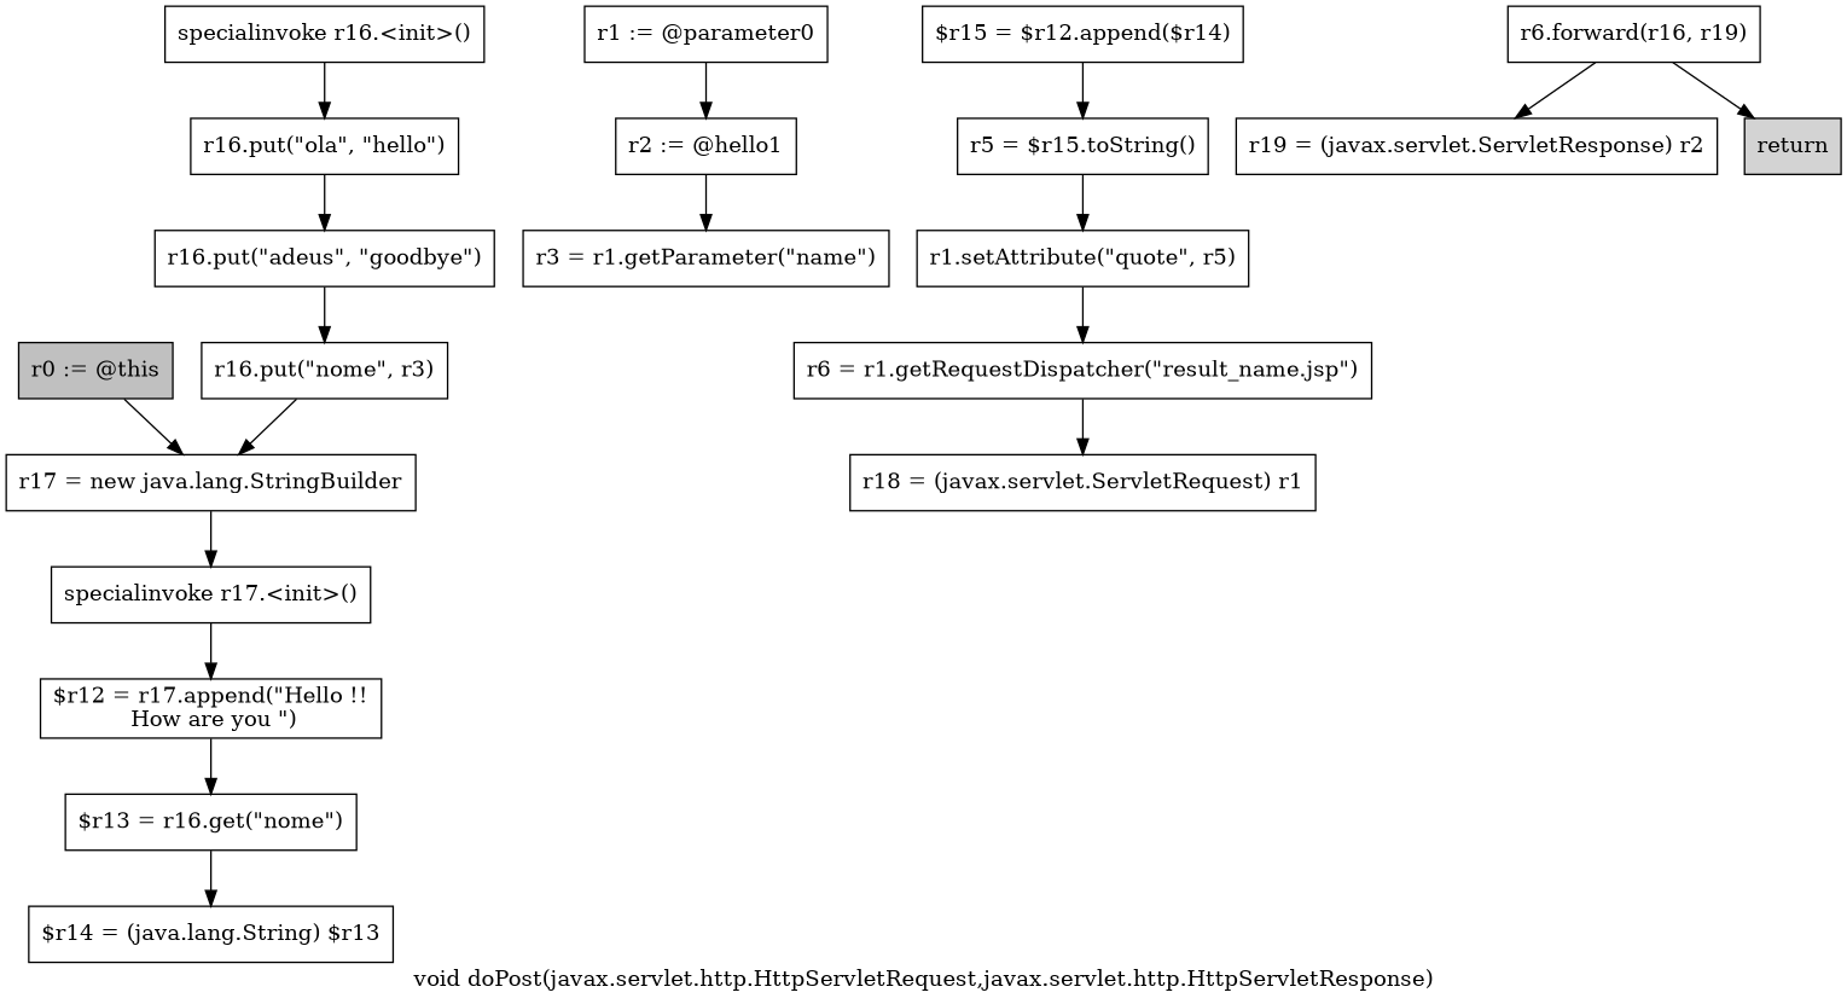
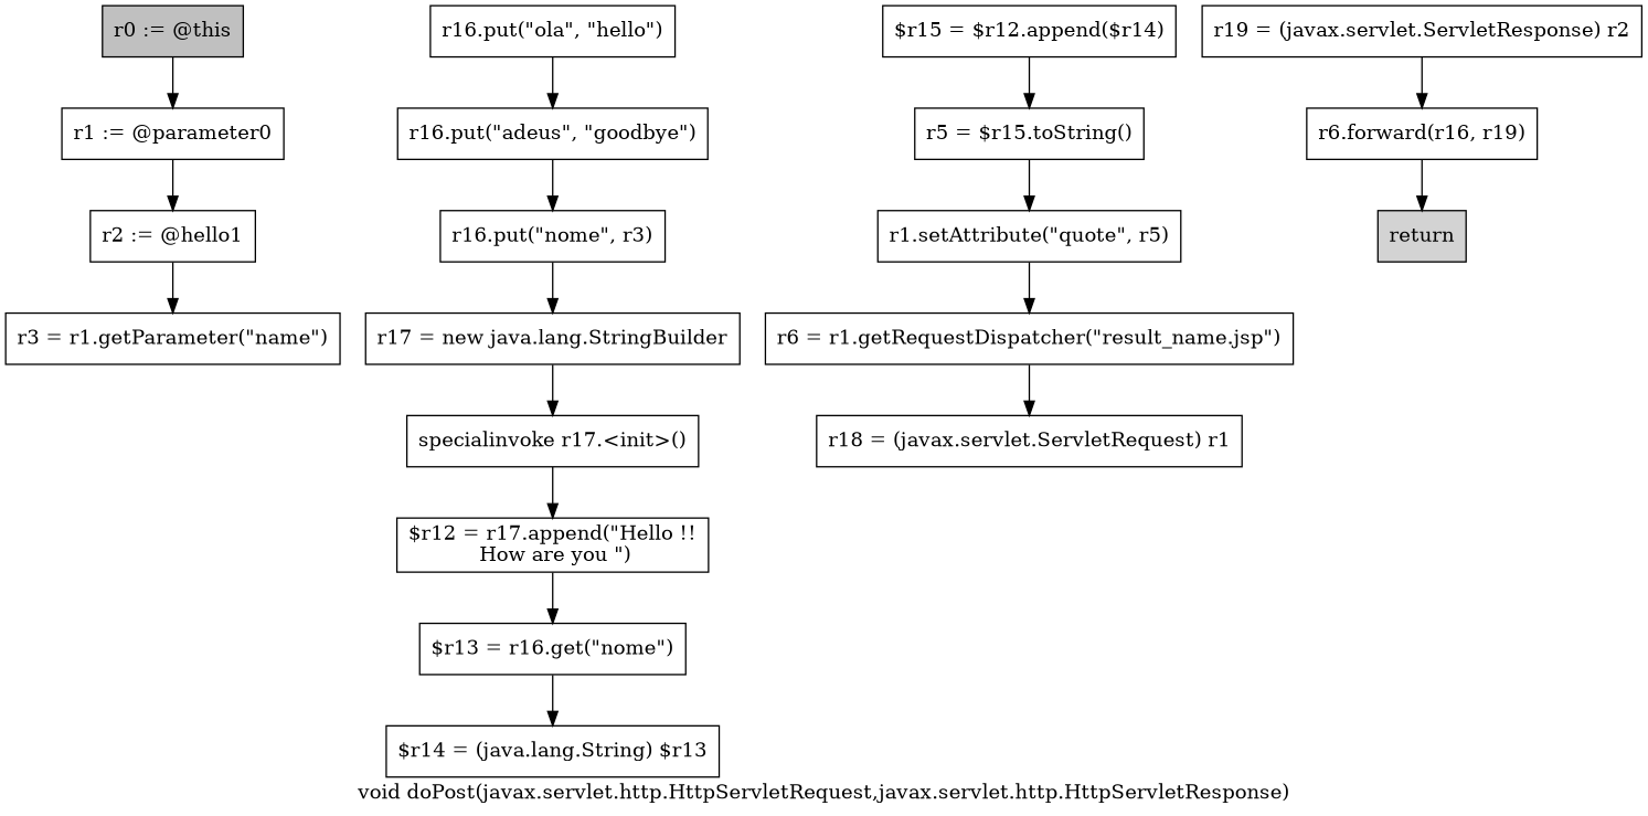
  digraph {
    label="void doPost(javax.servlet.http.HttpServletRequest,javax.servlet.http.HttpServletResponse)"
    node [shape=box]
    n1 [fillcolor=gray label="r0 := @this" style=filled]
    n2 [label="r1 := @parameter0"]
    n3 [label="r2 := @hello1"]
    n4 [label="r3 = r1.getParameter(\"name\")"]
-   n5 [label="specialinvoke r16.<init>()"]
    n6 [label="r16.put(\"ola\", \"hello\")"]
    n7 [label="r16.put(\"adeus\", \"goodbye\")"]
    n8 [label="r16.put(\"nome\", r3)"]
    n9 [label="r17 = new java.lang.StringBuilder"]
    n10 [label="specialinvoke r17.<init>()"]
    n11 [label="$r12 = r17.append(\"Hello !!\n How are you \")"]
    n12 [label="$r13 = r16.get(\"nome\")"]
    n13 [label="$r14 = (java.lang.String) $r13"]
    n14 [label="$r15 = $r12.append($r14)"]
    n15 [label="r5 = $r15.toString()"]
    n16 [label="r1.setAttribute(\"quote\", r5)"]
    n17 [label="r6 = r1.getRequestDispatcher(\"result_name.jsp\")"]
    n18 [label="r18 = (javax.servlet.ServletRequest) r1"]
    n19 [label="r19 = (javax.servlet.ServletResponse) r2"]
    n20 [label="r6.forward(r16, r19)"]
    n21 [fillcolor=lightgray label=return style=filled]
-   n1 -> n9
+   n1 -> n2
    n2 -> n3
    n3 -> n4
-   n5 -> n6
    n6 -> n7
    n7 -> n8
    n8 -> n9
    n9 -> n10
    n10 -> n11
    n11 -> n12
    n12 -> n13
    n14 -> n15
    n15 -> n16
    n16 -> n17
    n17 -> n18
-   n20 -> n19
+   n19 -> n20
    n20 -> n21
  }
